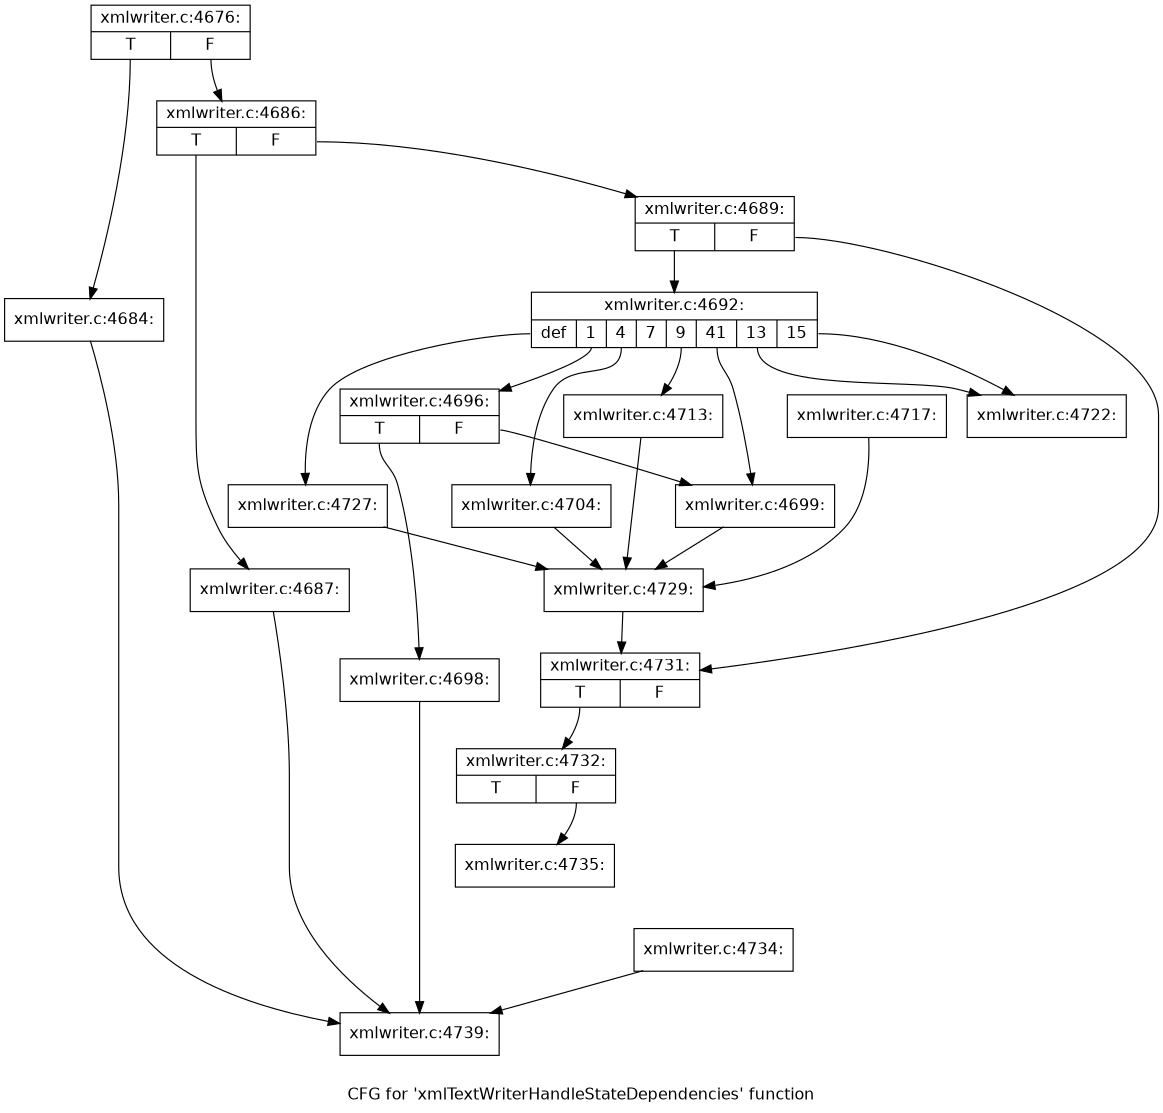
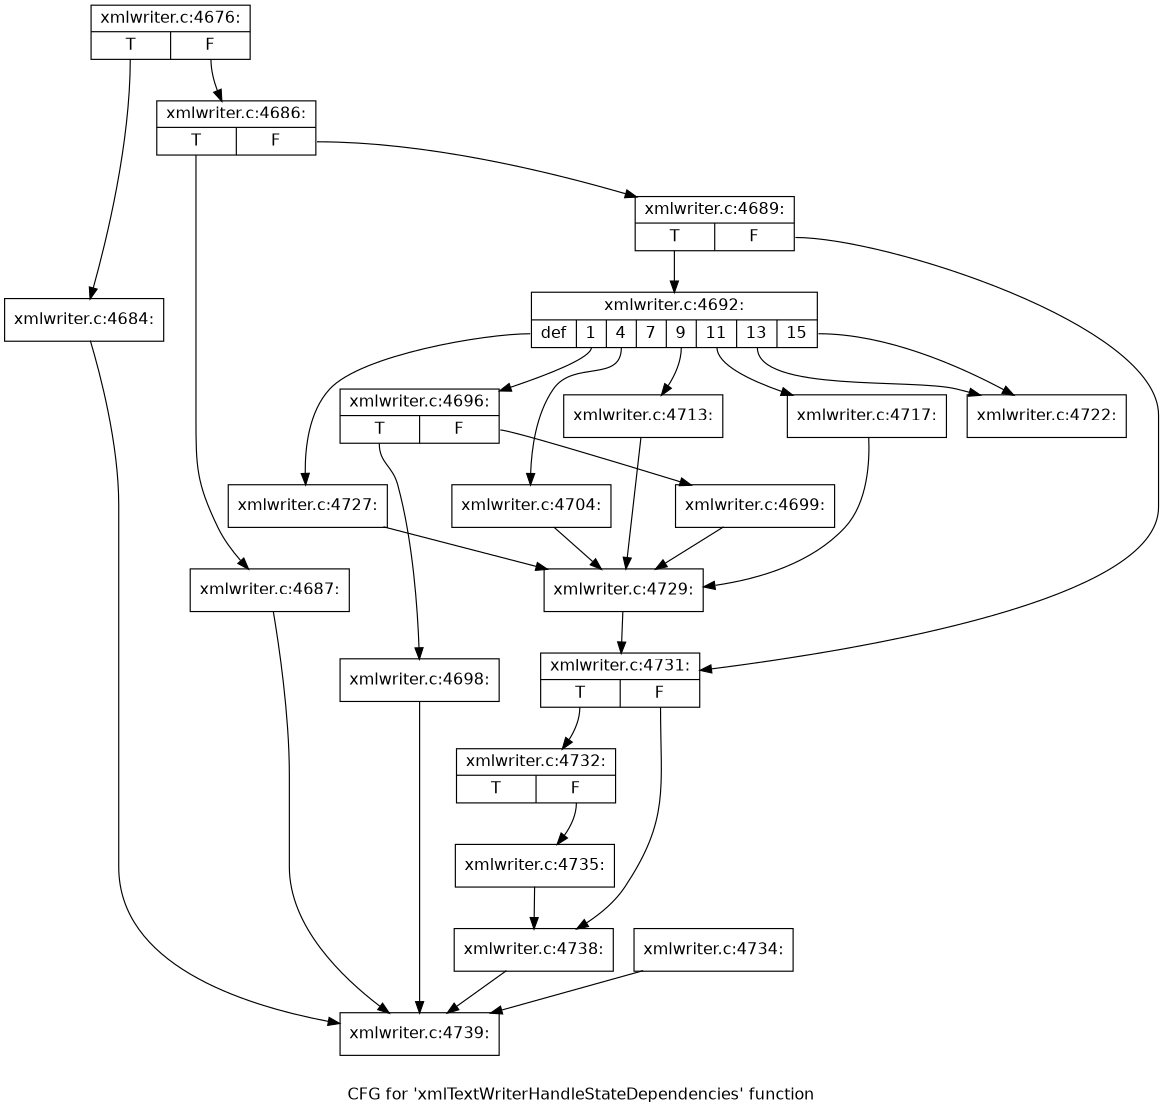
  digraph {
    fontname="DejaVu Sans"
    label="CFG for 'xmlTextWriterHandleStateDependencies' function"
    node [fontname="DejaVu Sans" shape=record]
    edge [fontname="DejaVu Sans"]
    n1 [label="{xmlwriter.c:4676:|{<s0>T|<s1>F}}"]
    n2 [label="{xmlwriter.c:4684:}"]
    n3 [label="{xmlwriter.c:4686:|{<s0>T|<s1>F}}"]
    n4 [label="{xmlwriter.c:4739:}"]
    n5 [label="{xmlwriter.c:4687:}"]
    n6 [label="{xmlwriter.c:4689:|{<s0>T|<s1>F}}"]
-   n7 [label="{xmlwriter.c:4692:|{<s0>def|<s1>1|<s2>4|<s3>7|<s4>9|<s5>41|<s6>13|<s7>15}}"]
+   n7 [label="{xmlwriter.c:4692:|{<s0>def|<s1>1|<s2>4|<s3>7|<s4>9|<s5>11|<s6>13|<s7>15}}"]
    n8 [label="{xmlwriter.c:4731:|{<s0>T|<s1>F}}"]
    n9 [label="{xmlwriter.c:4727:}"]
    n10 [label="{xmlwriter.c:4696:|{<s0>T|<s1>F}}"]
    n11 [label="{xmlwriter.c:4704:}"]
    n12 [label="{xmlwriter.c:4713:}"]
    n13 [label="{xmlwriter.c:4717:}"]
    n14 [label="{xmlwriter.c:4722:}"]
    n15 [label="{xmlwriter.c:4732:|{<s0>T|<s1>F}}"]
+   n16 [label="{xmlwriter.c:4738:}"]
    n17 [label="{xmlwriter.c:4729:}"]
    n18 [label="{xmlwriter.c:4698:}"]
    n19 [label="{xmlwriter.c:4699:}"]
    n20 [label="{xmlwriter.c:4735:}"]
    n21 [label="{xmlwriter.c:4734:}"]
    n1 -> n2 [tailport=s0]
    n1 -> n3 [tailport=s1]
    n2 -> n4
    n3 -> n5 [tailport=s0]
    n3 -> n6 [tailport=s1]
    n5 -> n4
    n6 -> n7 [tailport=s0]
    n6 -> n8 [tailport=s1]
    n7 -> n9 [tailport=s0]
    n7 -> n10 [tailport=s1]
    n7 -> n11 [tailport=s2]
    n7 -> n12 [tailport=s4]
-   n7 -> n19 [tailport=s5]
+   n7 -> n13 [tailport=s5]
    n7 -> n14 [tailport=s6]
    n7 -> n14 [tailport=s7]
    n8 -> n15 [tailport=s0]
+   n8 -> n16 [tailport=s1]
    n9 -> n17
    n10 -> n18 [tailport=s0]
    n10 -> n19 [tailport=s1]
    n11 -> n17
    n12 -> n17
    n13 -> n17
    n15 -> n20 [tailport=s1]
+   n16 -> n4
    n17 -> n8
    n18 -> n4
    n19 -> n17
+   n20 -> n16
    n21 -> n4
  }
